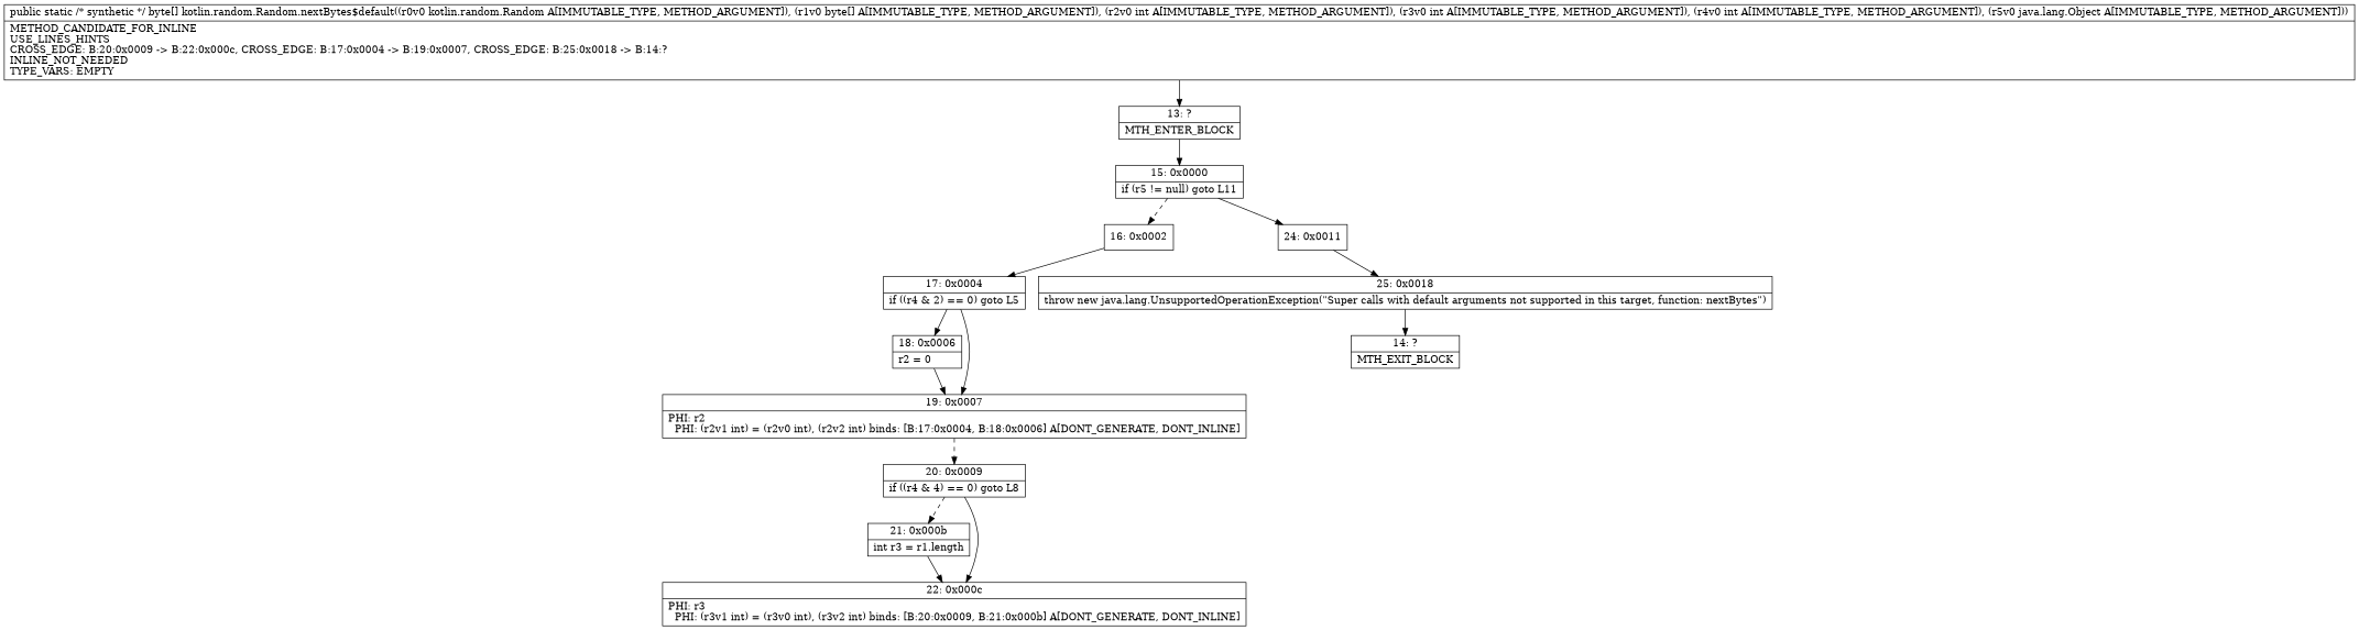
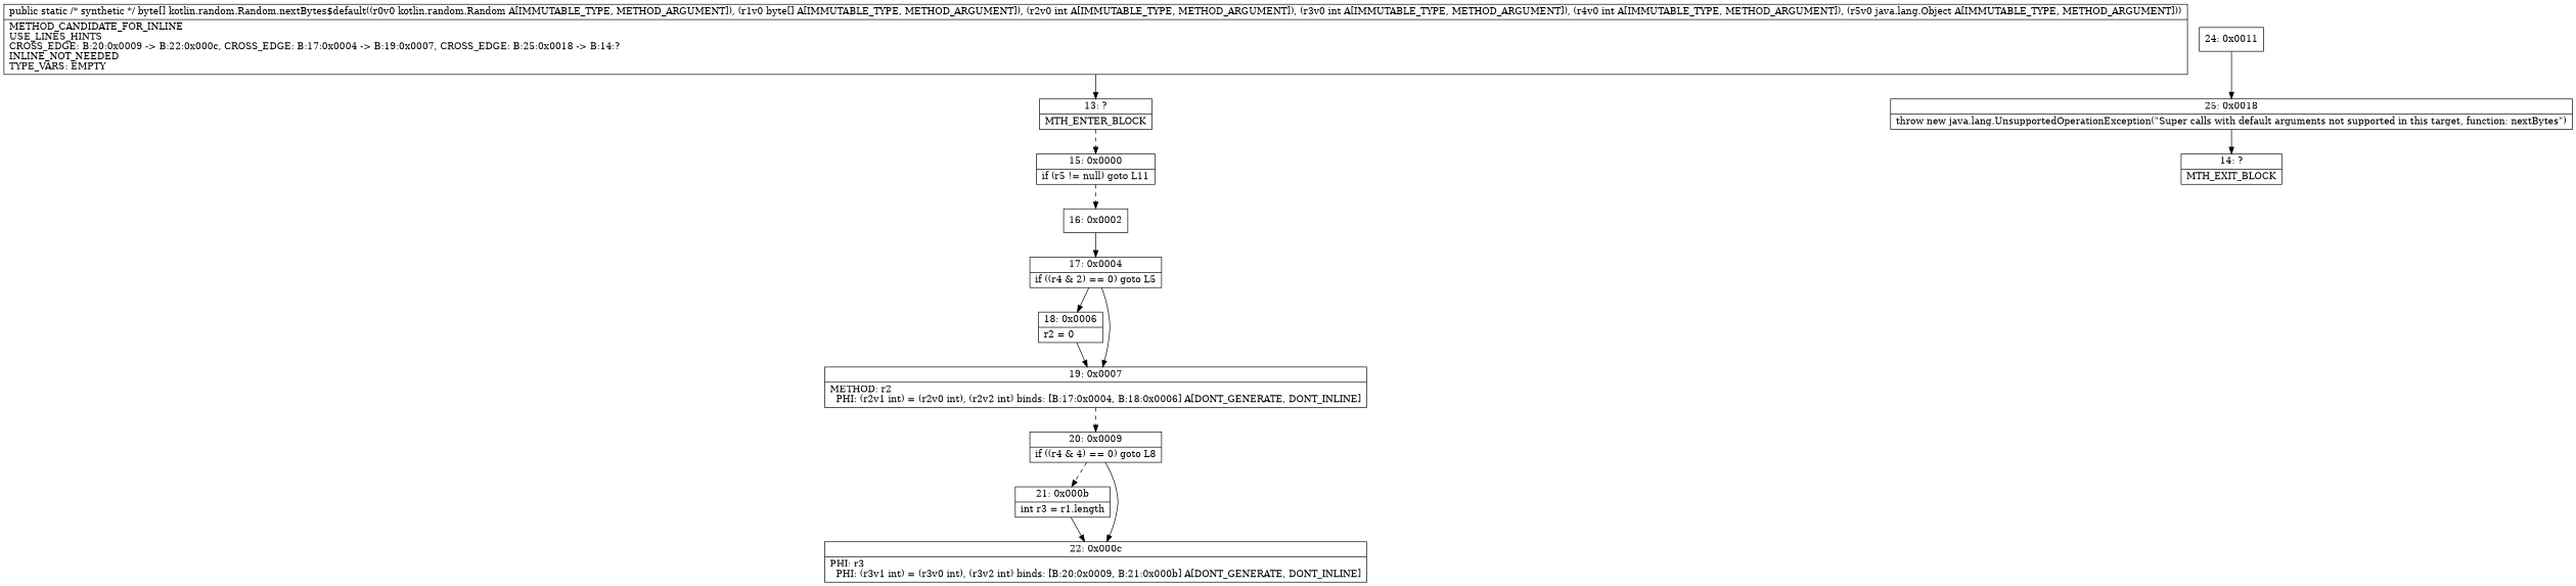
  digraph {
    node [shape=record]
    n1 [label="{13\:\ ?|MTH_ENTER_BLOCK\l}"]
    n2 [label="{15\:\ 0x0000|if (r5 != null) goto L11\l}"]
    n3 [label="{16\:\ 0x0002}"]
    n4 [label="{24\:\ 0x0011}"]
    n5 [label="{17\:\ 0x0004|if ((r4 & 2) == 0) goto L5\l}"]
    n6 [label="{25\:\ 0x0018|throw new java.lang.UnsupportedOperationException(\"Super calls with default arguments not supported in this target, function: nextBytes\")\l}"]
    n7 [label="{18\:\ 0x0006|r2 = 0\l}"]
-   n8 [label="{19\:\ 0x0007|PHI: r2 \l  PHI: (r2v1 int) = (r2v0 int), (r2v2 int) binds: [B:17:0x0004, B:18:0x0006] A[DONT_GENERATE, DONT_INLINE]\l}"]
+   n8 [label="{19\:\ 0x0007|METHOD: r2 \l  PHI: (r2v1 int) = (r2v0 int), (r2v2 int) binds: [B:17:0x0004, B:18:0x0006] A[DONT_GENERATE, DONT_INLINE]\l}"]
    n9 [label="{20\:\ 0x0009|if ((r4 & 4) == 0) goto L8\l}"]
    n10 [label="{21\:\ 0x000b|int r3 = r1.length\l}"]
    n11 [label="{22\:\ 0x000c|PHI: r3 \l  PHI: (r3v1 int) = (r3v0 int), (r3v2 int) binds: [B:20:0x0009, B:21:0x000b] A[DONT_GENERATE, DONT_INLINE]\l}"]
    n12 [label="{14\:\ ?|MTH_EXIT_BLOCK\l}"]
    n13 [label="{public static \/* synthetic *\/ byte[] kotlin.random.Random.nextBytes$default((r0v0 kotlin.random.Random A[IMMUTABLE_TYPE, METHOD_ARGUMENT]), (r1v0 byte[] A[IMMUTABLE_TYPE, METHOD_ARGUMENT]), (r2v0 int A[IMMUTABLE_TYPE, METHOD_ARGUMENT]), (r3v0 int A[IMMUTABLE_TYPE, METHOD_ARGUMENT]), (r4v0 int A[IMMUTABLE_TYPE, METHOD_ARGUMENT]), (r5v0 java.lang.Object A[IMMUTABLE_TYPE, METHOD_ARGUMENT]))  | METHOD_CANDIDATE_FOR_INLINE\lUSE_LINES_HINTS\lCROSS_EDGE: B:20:0x0009 \-\> B:22:0x000c, CROSS_EDGE: B:17:0x0004 \-\> B:19:0x0007, CROSS_EDGE: B:25:0x0018 \-\> B:14:?\lINLINE_NOT_NEEDED\lTYPE_VARS: EMPTY\l}"]
-   n1 -> n2
+   n1 -> n2 [style=dashed]
    n2 -> n3 [style=dashed]
-   n2 -> n4
    n3 -> n5
    n4 -> n6
    n5 -> n7 [style=solid]
    n5 -> n8
    n6 -> n12
    n7 -> n8
    n8 -> n9 [style=dashed]
    n9 -> n10 [style=dashed]
    n9 -> n11
    n10 -> n11
    n13 -> n1
  }
